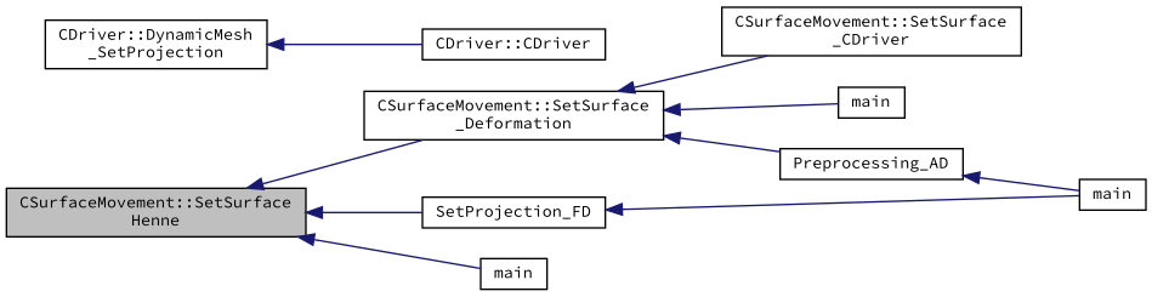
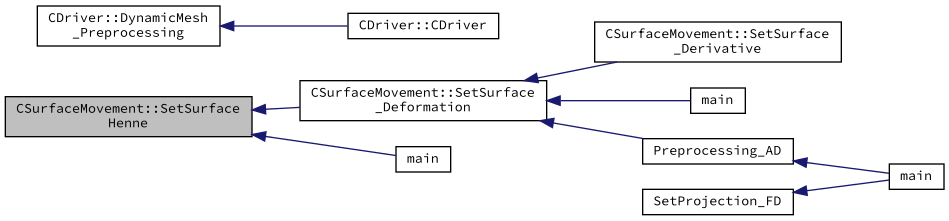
  digraph {
    fontname="Source Code Pro"
    rankdir=LR
    node [color=black fillcolor=white fontname="Source Code Pro" fontsize=10 shape=record style=filled]
    edge [color=midnightblue dir=back fontname="Source Code Pro" fontsize=10 labelfontname=Helvetica labelfontsize=10 style=solid]
    n1 [fillcolor=grey75 fontcolor=black height=0.2 label="CSurfaceMovement::SetSurface\lHenne" width=0.4]
    n2 [height=0.2 label="CSurfaceMovement::SetSurface\l_Deformation" width=0.4]
    n3 [height=0.2 label=SetProjection_FD width=0.4]
    n4 [height=0.2 label=main width=0.4]
-   n5 [height=0.2 label="CSurfaceMovement::SetSurface\l_CDriver" width=0.4]
+   n5 [height=0.2 label="CSurfaceMovement::SetSurface\l_Derivative" width=0.4]
    n6 [height=0.2 label=main width=0.4]
    n7 [height=0.2 label=Preprocessing_AD width=0.4]
    n8 [height=0.2 label=main width=0.4]
-   n9 [height=0.2 label="CDriver::DynamicMesh\l_SetProjection" width=0.4]
+   n9 [height=0.2 label="CDriver::DynamicMesh\l_Preprocessing" width=0.4]
    n10 [height=0.2 label="CDriver::CDriver" width=0.4]
    n1 -> n2
-   n1 -> n3
    n1 -> n4
    n2 -> n5
    n2 -> n6
    n2 -> n7
    n3 -> n8
    n7 -> n8
    n9 -> n10
  }
